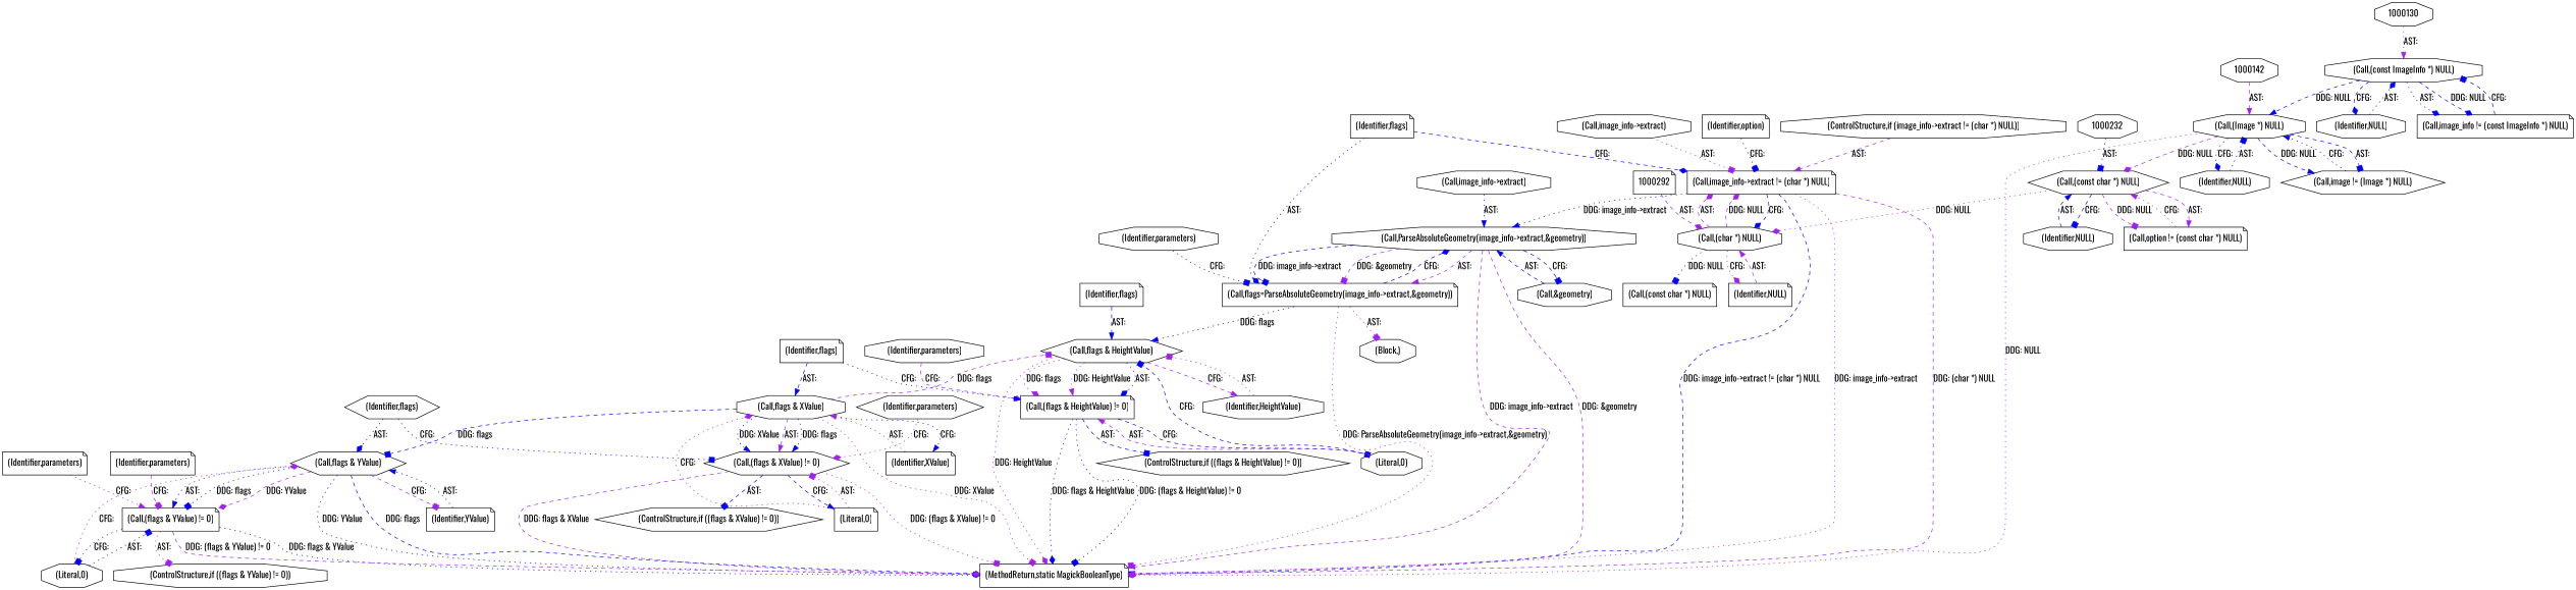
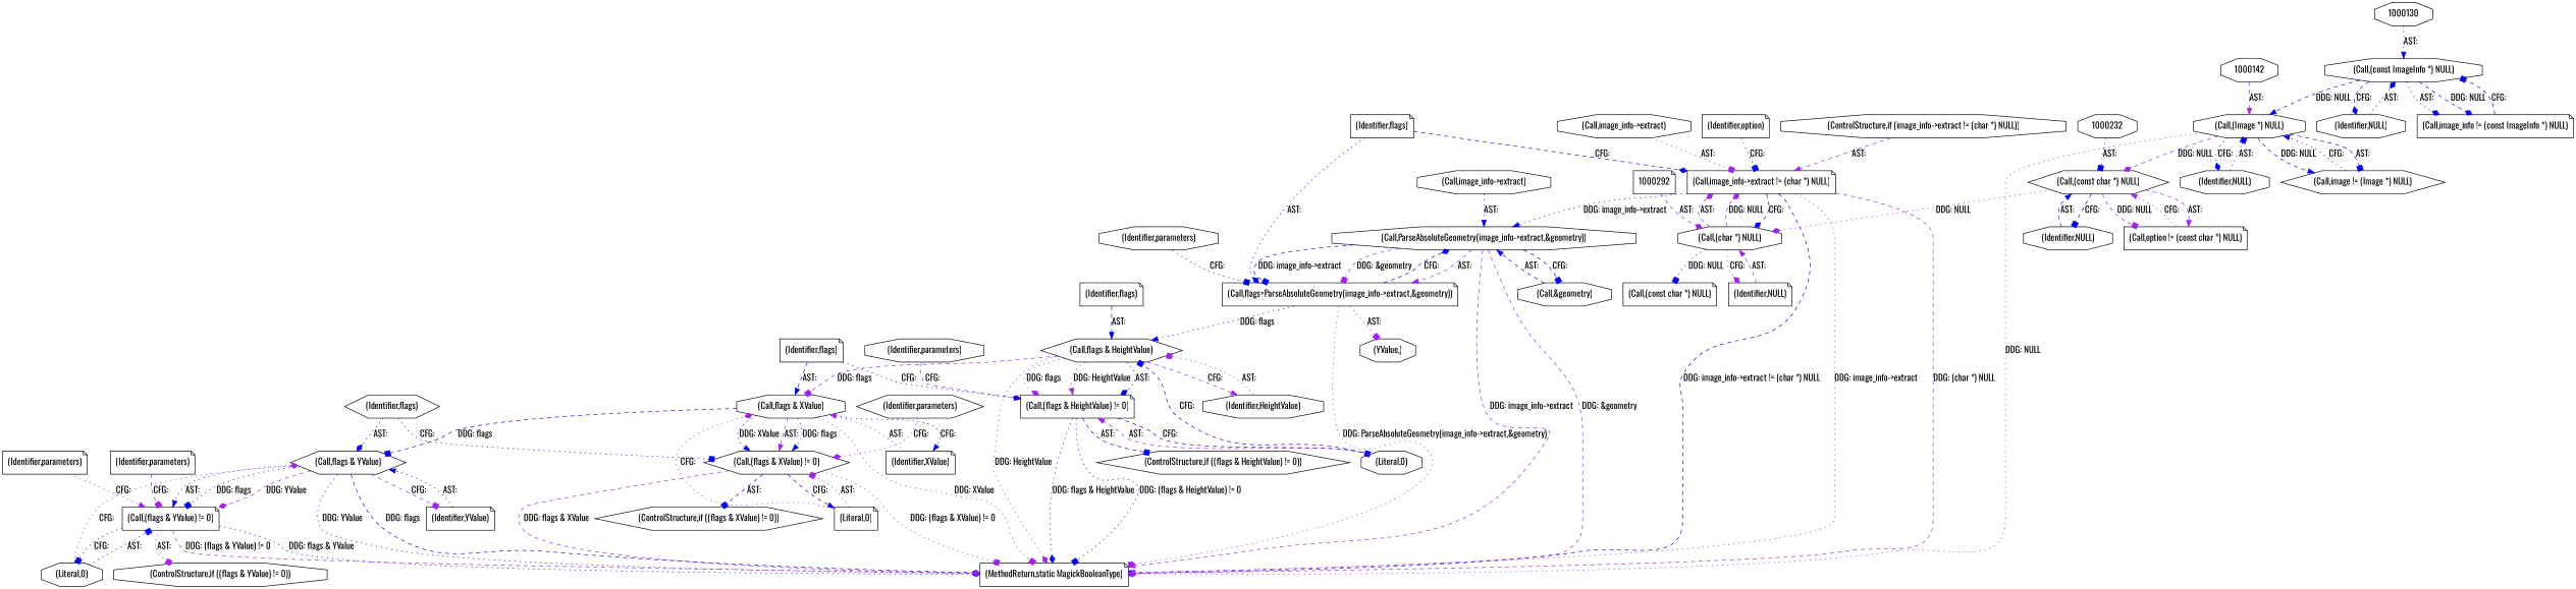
  digraph {
    fontname=Oswald
    node [fontname=Oswald shape=octagon]
    edge [arrowhead=normal color=blue fontname=Oswald style=dotted]
    n1 [label="(Call,image_info->extract != (char *) NULL)" shape=note]
    n2 [label="(Call,(char *) NULL)"]
    n3 [label="(Call,ParseAbsoluteGeometry(image_info->extract,&geometry))"]
    n4 [label="(MethodReturn,static MagickBooleanType)" shape=note]
    n5 [label="(Call,(const char *) NULL)" shape=note]
    n6 [label="(Identifier,NULL)" shape=note]
    n7 [label="(Call,flags=ParseAbsoluteGeometry(image_info->extract,&geometry))" shape=note]
    n8 [label="(Call,&geometry)"]
    n9 [label="(ControlStructure,if (image_info->extract != (char *) NULL))"]
    n10 [label="(Call,(const char *) NULL)" shape=hexagon]
    n11 [label="(Identifier,NULL)"]
    n12 [label="(Call,option != (const char *) NULL)" shape=note]
    n13 [label="(Call,(Image *) NULL)"]
    n14 [label="(Call,image != (Image *) NULL)" shape=hexagon]
    n15 [label="(Identifier,NULL)"]
    n16 [label="(Call,(const ImageInfo *) NULL)"]
    n17 [label="(Identifier,NULL)"]
    n18 [label="(Call,image_info != (const ImageInfo *) NULL)" shape=note]
    n19 [label="(Call,flags & HeightValue)" shape=hexagon]
-   n20 [label="(Block,)"]
+   n20 [label="(YValue,)"]
    n21 [label="(Call,(flags & HeightValue) != 0)" shape=note]
    n22 [label="(Call,flags & XValue)"]
    n23 [label="(Identifier,HeightValue)"]
    n24 [label="(ControlStructure,if ((flags & HeightValue) != 0))" shape=hexagon]
    n25 [label="(Literal,0)"]
    n26 [label="(Call,(flags & XValue) != 0)" shape=hexagon]
    n27 [label="(Call,flags & YValue)" shape=hexagon]
    n28 [label="(Identifier,XValue)" shape=note]
    n29 [label="(Literal,0)" shape=note]
    n30 [label="(ControlStructure,if ((flags & XValue) != 0))" shape=hexagon]
    n31 [label="(Call,(flags & YValue) != 0)" shape=note]
    n32 [label="(Identifier,YValue)" shape=note]
    n33 [label="(ControlStructure,if ((flags & YValue) != 0))"]
    n34 [label="(Literal,0)"]
    n35 [label="(Identifier,parameters)"]
    n36 [label="(Identifier,flags)" shape=hexagon]
    n37 [label="(Identifier,parameters)" shape=note]
    n38 [label="(Identifier,option)" shape=note]
    n39 [label="(Identifier,flags)" shape=note]
    n40 [label="(Call,image_info->extract)"]
    n41 [label="(Identifier,parameters)" shape=hexagon]
    n42 [label="(Identifier,parameters)" shape=note]
    n43 [label="(Identifier,parameters)"]
    n44 [label="(Call,image_info->extract)"]
    n45 [label="(Identifier,flags)" shape=note]
    n46 [label="(Identifier,flags)" shape=note]
    1000292 [shape=note]
    1000232
    1000142
    1000130
    n1 -> n2 [arrowhead=diamond label="CFG: " style=dashed]
    n1 -> n3 [label="DDG: image_info->extract"]
    n1 -> n4 [color=purple label="DDG: (char *) NULL" style=dashed]
    n1 -> n4 [arrowhead=box label="DDG: image_info->extract != (char *) NULL" style=dashed]
    n1 -> n4 [color=purple label="DDG: image_info->extract"]
    n2 -> n1 [arrowhead=diamond color=purple label="AST: " style=dashed]
    n2 -> n1 [arrowhead=diamond color=purple label="DDG: NULL" style=dashed]
    n2 -> n5 [arrowhead=box label="DDG: NULL"]
    n2 -> n6 [arrowhead=diamond color=purple label="CFG: "]
    n3 -> n4 [color=purple label="DDG: &geometry" style=dashed]
    n3 -> n4 [color=purple label="DDG: image_info->extract" style=dashed]
    n3 -> n7 [color=purple label="AST: " style=dashed]
    n3 -> n7 [arrowhead=box label="DDG: image_info->extract" style=dashed]
    n3 -> n7 [arrowhead=box color=purple label="DDG: &geometry" style=dashed]
    n3 -> n8 [arrowhead=box label="CFG: " style=dashed]
    n6 -> n2 [color=purple label="AST: " style=dashed]
    n7 -> n3 [arrowhead=diamond label="CFG: " style=dashed]
    n7 -> n4 [arrowhead=box color=purple label="DDG: ParseAbsoluteGeometry(image_info->extract,&geometry)"]
    n7 -> n19 [label="DDG: flags"]
    n7 -> n20 [arrowhead=box color=purple label="AST: "]
    n8 -> n3 [label="AST: " style=dashed]
    n9 -> n1 [color=purple label="AST: " style=dashed]
    n10 -> n2 [arrowhead=diamond color=purple label="DDG: NULL"]
    n10 -> n11 [arrowhead=box label="CFG: " style=dashed]
    n10 -> n12 [color=purple label="AST: " style=dashed]
    n10 -> n12 [arrowhead=box color=purple label="DDG: NULL" style=dashed]
    n11 -> n10 [label="AST: " style=dashed]
    n12 -> n10 [color=purple label="CFG: "]
    n13 -> n4 [arrowhead=diamond color=purple label="DDG: NULL"]
    n13 -> n10 [arrowhead=diamond color=purple label="DDG: NULL" style=dashed]
    n13 -> n14 [arrowhead=box label="AST: " style=dashed]
    n13 -> n14 [label="DDG: NULL" style=dashed]
    n13 -> n15 [arrowhead=diamond label="CFG: "]
    n14 -> n13 [label="CFG: "]
    n15 -> n13 [arrowhead=box label="AST: "]
    n16 -> n13 [label="DDG: NULL" style=dashed]
    n16 -> n17 [arrowhead=diamond label="CFG: " style=dashed]
    n16 -> n18 [arrowhead=diamond label="AST: "]
    n16 -> n18 [arrowhead=diamond label="DDG: NULL" style=dashed]
    n17 -> n16 [arrowhead=diamond label="AST: "]
    n18 -> n16 [arrowhead=box label="CFG: " style=dashed]
    n19 -> n4 [arrowhead=diamond color=purple label="DDG: HeightValue"]
    n19 -> n21 [arrowhead=diamond label="AST: "]
    n19 -> n21 [arrowhead=diamond color=purple label="DDG: flags"]
    n19 -> n21 [color=purple label="DDG: HeightValue"]
-   n22 -> n19 [arrowhead=box color=purple label="DDG: flags" style=dashed]
+   n19 -> n22 [arrowhead=box color=purple label="DDG: flags" style=dashed]
    n19 -> n23 [color=purple label="CFG: " style=dashed]
    n21 -> n4 [arrowhead=box label="DDG: (flags & HeightValue) != 0"]
    n21 -> n4 [arrowhead=diamond label="DDG: flags & HeightValue"]
    n21 -> n24 [arrowhead=box label="AST: " style=dashed]
    n21 -> n25 [arrowhead=box label="CFG: " style=dashed]
    n22 -> n4 [arrowhead=box color=purple label="DDG: XValue"]
    n22 -> n26 [color=purple label="AST: " style=dashed]
    n22 -> n26 [label="DDG: flags"]
    n22 -> n26 [label="DDG: XValue"]
    n22 -> n27 [arrowhead=box label="DDG: flags" style=dashed]
    n22 -> n28 [label="CFG: "]
    n23 -> n19 [arrowhead=box color=purple label="AST: "]
    n25 -> n19 [arrowhead=box label="CFG: " style=dashed]
    n25 -> n21 [color=purple label="AST: " style=dashed]
    n26 -> n4 [arrowhead=box color=purple label="DDG: (flags & XValue) != 0"]
    n26 -> n4 [color=purple label="DDG: flags & XValue" style=dashed]
    n26 -> n29 [label="CFG: " style=dashed]
    n26 -> n30 [arrowhead=box label="AST: " style=dashed]
    n27 -> n4 [arrowhead=diamond label="DDG: flags" style=dashed]
    n27 -> n4 [label="DDG: YValue"]
    n27 -> n31 [label="AST: "]
    n27 -> n31 [arrowhead=box label="DDG: flags"]
    n27 -> n31 [arrowhead=diamond color=purple label="DDG: YValue" style=dashed]
    n27 -> n32 [arrowhead=box color=purple label="CFG: " style=dashed]
    n28 -> n22 [color=purple label="AST: "]
    n29 -> n22 [arrowhead=diamond color=purple label="CFG: "]
    n29 -> n26 [arrowhead=box color=purple label="AST: "]
    n31 -> n4 [arrowhead=diamond label="DDG: flags & YValue"]
    n31 -> n4 [arrowhead=diamond color=purple label="DDG: (flags & YValue) != 0" style=dashed]
    n31 -> n33 [arrowhead=box color=purple label="AST: "]
    n31 -> n34 [arrowhead=box label="CFG: "]
    n32 -> n27 [label="AST: "]
    n34 -> n27 [arrowhead=diamond color=purple label="CFG: "]
    n34 -> n31 [arrowhead=box label="AST: "]
    n35 -> n21 [arrowhead=diamond color=purple label="CFG: " style=dashed]
    n36 -> n26 [arrowhead=box label="CFG: "]
    n36 -> n27 [arrowhead=diamond label="AST: "]
    n37 -> n31 [color=purple label="CFG: "]
    n38 -> n1 [arrowhead=box label="CFG: "]
    n39 -> n1 [arrowhead=diamond label="CFG: " style=dashed]
    n39 -> n7 [arrowhead=diamond label="AST: "]
    n40 -> n1 [arrowhead=box color=purple label="AST: "]
    n41 -> n26 [arrowhead=diamond color=purple label="CFG: "]
    n42 -> n31 [arrowhead=box color=purple label="CFG: " style=dashed]
    n43 -> n7 [arrowhead=box label="CFG: "]
    n44 -> n3 [label="AST: "]
    n45 -> n21 [label="CFG: "]
    n45 -> n22 [label="AST: " style=dashed]
    n46 -> n19 [label="AST: " style=dashed]
    1000292 -> n2 [arrowhead=diamond color=purple label="AST: " style=dashed]
    1000232 -> n10 [arrowhead=box label="AST: "]
    1000142 -> n13 [color=purple label="AST: " style=dashed]
-   1000130 -> n16 [color=purple label="AST: "]
+   1000130 -> n16 [label="AST: "]
  }
